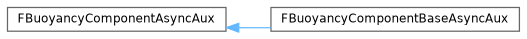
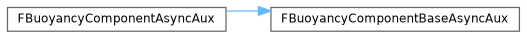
  digraph {
    rankdir=LR
    node [color=grey40 fillcolor=white fontname=Helvetica fontsize=10 shape=box style=filled]
    n1 [height=0.2 label=FBuoyancyComponentAsyncAux width=0.4]
    n2 [height=0.2 label=FBuoyancyComponentBaseAsyncAux width=0.4]
-   n1 -> n2 [color=steelblue1 dir=back fontname=Helvetica fontsize=10 labelfontname=Helvetica labelfontsize=10 style=solid]
+   n2 -> n1 [color=steelblue1 dir=back fontname=Helvetica fontsize=10 labelfontname=Helvetica labelfontsize=10 style=solid]
  }
